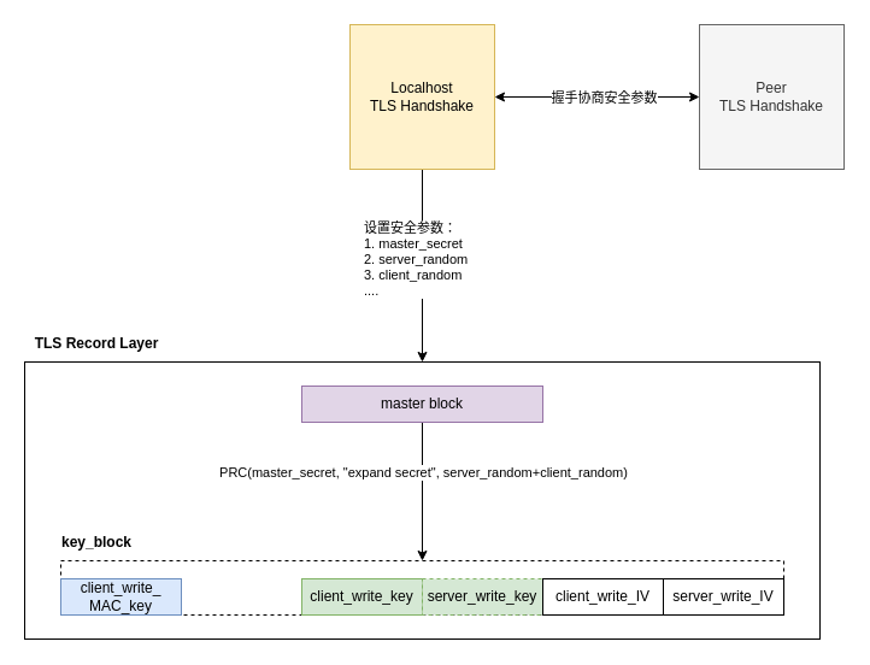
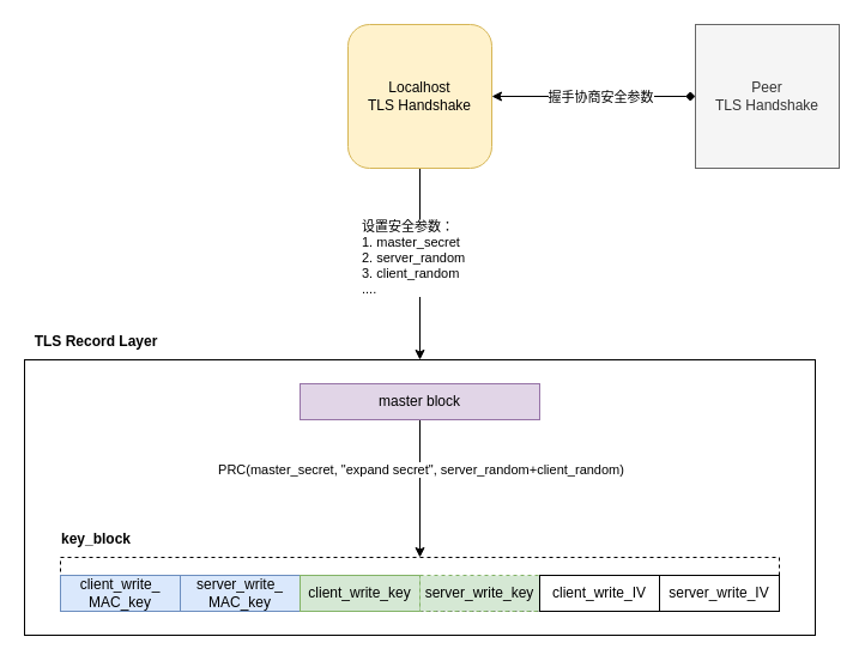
  <mxCell id="0" />
  <mxCell id="1" parent="0" />
  <mxCell id="2" value="" style="rounded=0;whiteSpace=wrap;html=1;" vertex="1" parent="1"><mxGeometry x="20" y="300" width="660" height="230" as="geometry" /></mxCell>
  <mxCell id="3" value="" style="rounded=0;whiteSpace=wrap;html=1;dashed=1;" vertex="1" parent="1"><mxGeometry x="50" y="465" width="600" height="45" as="geometry" /></mxCell>
  <mxCell id="4" style="edgeStyle=orthogonalEdgeStyle;rounded=0;orthogonalLoop=1;jettySize=auto;html=1;exitX=0.5;exitY=1;exitDx=0;exitDy=0;" edge="1" parent="1" source="8" target="2"><mxGeometry relative="1" as="geometry" /></mxCell>
  <mxCell id="5" value="设置安全参数：&lt;br&gt;1. master_secret&lt;br&gt;2. server_random&lt;br&gt;3. client_random&lt;br&gt;....&lt;br&gt;" style="edgeLabel;html=1;align=left;verticalAlign=middle;resizable=0;points=[];" vertex="1" connectable="0" parent="4"><mxGeometry x="-0.302" y="-2" relative="1" as="geometry"><mxPoint x="-48" y="18" as="offset" /></mxGeometry></mxCell>
- <mxCell id="6" style="edgeStyle=orthogonalEdgeStyle;rounded=0;orthogonalLoop=1;jettySize=auto;html=1;exitX=1;exitY=0.5;exitDx=0;exitDy=0;startArrow=classic;startFill=1;" edge="1" parent="1" source="8" target="9"><mxGeometry relative="1" as="geometry" /></mxCell>
+ <mxCell id="6" style="edgeStyle=orthogonalEdgeStyle;rounded=0;orthogonalLoop=1;jettySize=auto;html=1;exitX=1;exitY=0.5;exitDx=0;exitDy=0;startArrow=classic;startFill=1;endArrow=diamond;" edge="1" parent="1" source="8" target="9"><mxGeometry relative="1" as="geometry" /></mxCell>
  <mxCell id="7" value="握手协商安全参数" style="edgeLabel;html=1;align=center;verticalAlign=middle;resizable=0;points=[];" vertex="1" connectable="0" parent="6"><mxGeometry x="-0.219" y="2" relative="1" as="geometry"><mxPoint x="24" y="2" as="offset" /></mxGeometry></mxCell>
- <mxCell id="8" value="Localhost&lt;br&gt;TLS Handshake" style="rounded=0;whiteSpace=wrap;html=1;fillColor=#fff2cc;strokeColor=#d6b656;" vertex="1" parent="1"><mxGeometry x="290" y="20" width="120" height="120" as="geometry" /></mxCell>
+ <mxCell id="8" value="Localhost&lt;br&gt;TLS Handshake" style="whiteSpace=wrap;html=1;fillColor=#fff2cc;strokeColor=#d6b656;rounded=1;" vertex="1" parent="1"><mxGeometry x="290" y="20" width="120" height="120" as="geometry" /></mxCell>
  <mxCell id="9" value="Peer&lt;br&gt;TLS Handshake" style="rounded=0;whiteSpace=wrap;html=1;fillColor=#f5f5f5;fontColor=#333333;strokeColor=#666666;" vertex="1" parent="1"><mxGeometry x="580" y="20" width="120" height="120" as="geometry" /></mxCell>
  <mxCell id="10" style="edgeStyle=orthogonalEdgeStyle;rounded=0;orthogonalLoop=1;jettySize=auto;html=1;exitX=0.5;exitY=1;exitDx=0;exitDy=0;" edge="1" parent="1" source="12" target="3"><mxGeometry relative="1" as="geometry" /></mxCell>
  <mxCell id="11" value="PRC(master_secret, &quot;expand secret&quot;, server_random+client_random)" style="edgeLabel;html=1;align=center;verticalAlign=middle;resizable=0;points=[];" vertex="1" connectable="0" parent="10"><mxGeometry x="-0.285" relative="1" as="geometry"><mxPoint as="offset" /></mxGeometry></mxCell>
  <mxCell id="12" value="master block" style="rounded=0;whiteSpace=wrap;html=1;fillColor=#e1d5e7;strokeColor=#9673a6;" vertex="1" parent="1"><mxGeometry x="250" y="320" width="200" height="30" as="geometry" /></mxCell>
  <mxCell id="13" value="client_write_&lt;br&gt;MAC_key" style="rounded=0;whiteSpace=wrap;html=1;fillColor=#dae8fc;strokeColor=#6c8ebf;" vertex="1" parent="1"><mxGeometry x="50" y="480" width="100" height="30" as="geometry" /></mxCell>
+ <mxCell id="14" value="server_write_&lt;br&gt;MAC_key" style="rounded=0;whiteSpace=wrap;html=1;fillColor=#dae8fc;strokeColor=#6c8ebf;" vertex="1" parent="1"><mxGeometry x="150" y="480" width="100" height="30" as="geometry" /></mxCell>
  <mxCell id="15" value="client_write_key" style="rounded=0;whiteSpace=wrap;html=1;fillColor=#d5e8d4;strokeColor=#82b366;" vertex="1" parent="1"><mxGeometry x="250" y="480" width="100" height="30" as="geometry" /></mxCell>
  <mxCell id="16" value="server_write_key" style="rounded=0;whiteSpace=wrap;html=1;fillColor=#d5e8d4;strokeColor=#82b366;dashed=1;" vertex="1" parent="1"><mxGeometry x="350" y="480" width="100" height="30" as="geometry" /></mxCell>
  <mxCell id="17" value="client_write_IV" style="rounded=0;whiteSpace=wrap;html=1;" vertex="1" parent="1"><mxGeometry x="450" y="480" width="100" height="30" as="geometry" /></mxCell>
  <mxCell id="18" value="server_write_IV" style="rounded=0;whiteSpace=wrap;html=1;" vertex="1" parent="1"><mxGeometry x="550" y="480" width="100" height="30" as="geometry" /></mxCell>
  <mxCell id="19" value="key_block" style="text;html=1;strokeColor=none;fillColor=none;align=center;verticalAlign=middle;whiteSpace=wrap;rounded=0;fontStyle=1" vertex="1" parent="1"><mxGeometry x="50" y="435" width="60" height="30" as="geometry" /></mxCell>
  <mxCell id="20" value="TLS Record Layer" style="text;html=1;strokeColor=none;fillColor=none;align=center;verticalAlign=middle;whiteSpace=wrap;rounded=0;fontStyle=1" vertex="1" parent="1"><mxGeometry x="20" y="270" width="120" height="30" as="geometry" /></mxCell>
